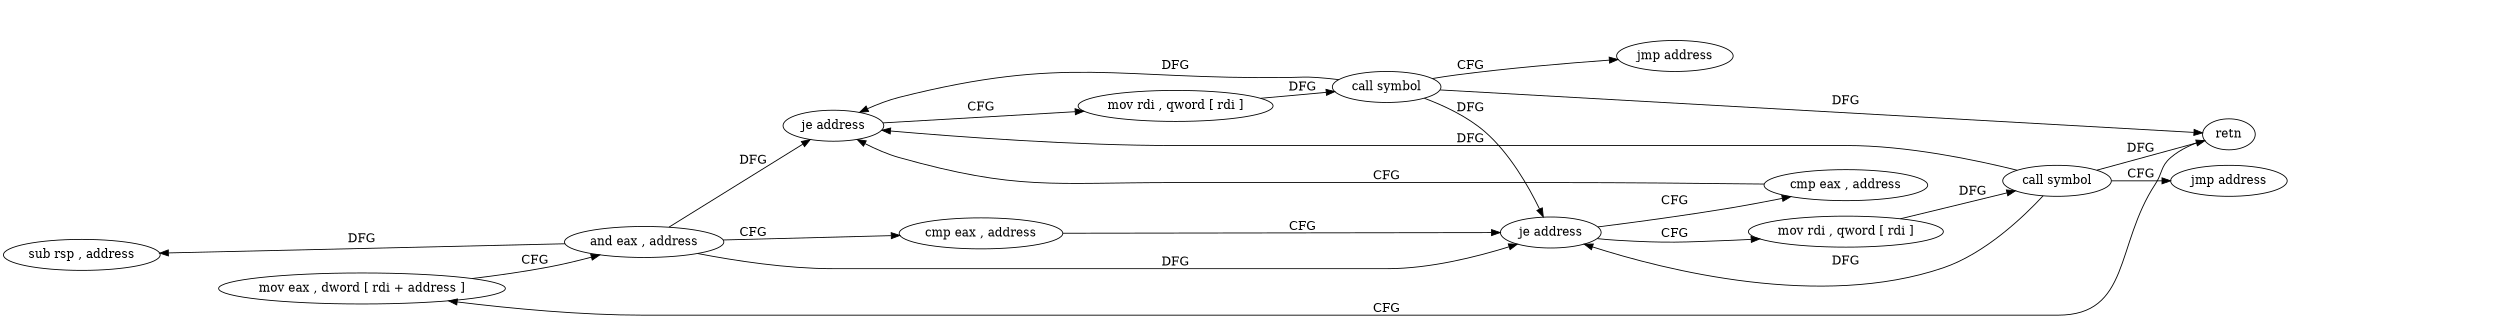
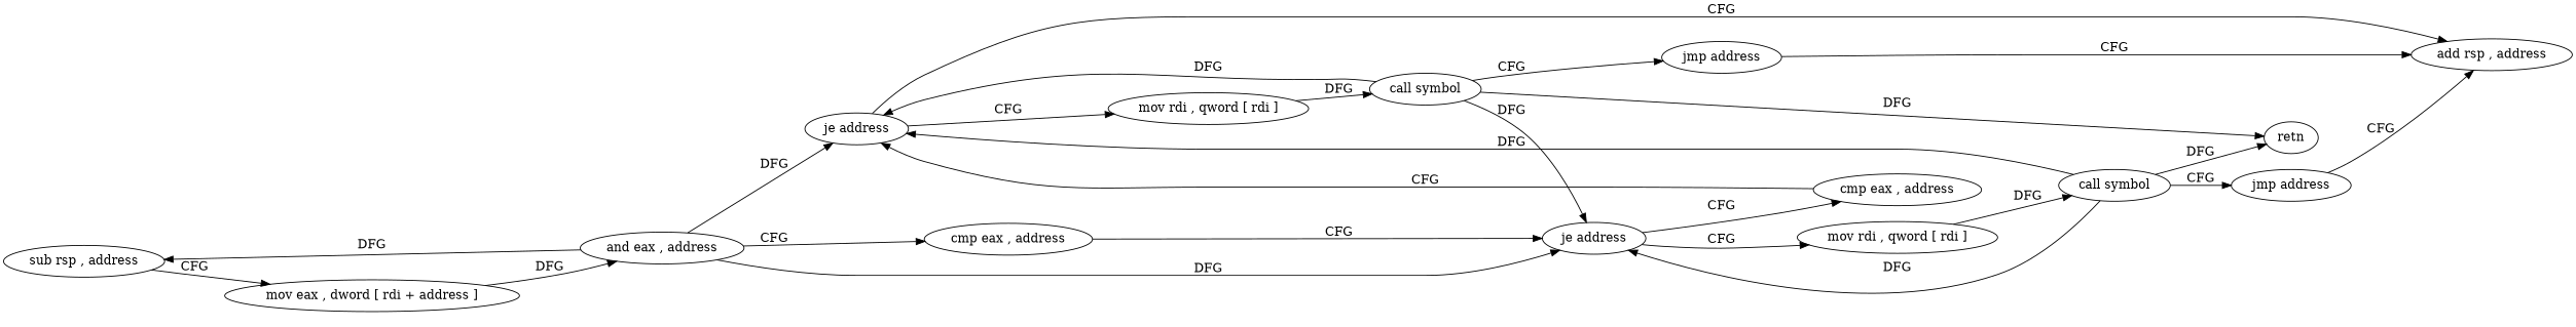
  digraph {
    rankdir=LR
    n1 [label="sub rsp , address"]
    n2 [label="mov eax , dword [ rdi + address ]"]
    n3 [label="and eax , address"]
    n4 [label="cmp eax , address"]
    n5 [label="je address"]
    n6 [label="je address"]
    n7 [label="mov rdi , qword [ rdi ]"]
    n8 [label="cmp eax , address"]
+   n9 [label="add rsp , address"]
    n10 [label="mov rdi , qword [ rdi ]"]
    n11 [label=retn]
    n12 [label="call symbol"]
    n13 [label="jmp address"]
    n14 [label="call symbol"]
    n15 [label="jmp address"]
-   n11 -> n2 [label=CFG]
-   n2 -> n3 [label=CFG]
+   n1 -> n2 [label=CFG]
+   n2 -> n3 [label=DFG]
    n3 -> n1 [label=DFG]
    n3 -> n4 [label=CFG]
    n3 -> n5 [label=DFG]
    n3 -> n6 [label=DFG]
    n4 -> n5 [label=CFG]
    n5 -> n7 [label=CFG]
    n5 -> n8 [label=CFG]
+   n6 -> n9 [label=CFG]
    n6 -> n10 [label=CFG]
    n7 -> n12 [label=DFG]
    n8 -> n6 [label=CFG]
    n10 -> n14 [label=DFG]
    n12 -> n5 [label=DFG]
    n12 -> n6 [label=DFG]
    n12 -> n11 [label=DFG]
    n12 -> n13 [label=CFG]
+   n13 -> n9 [label=CFG]
    n14 -> n5 [label=DFG]
    n14 -> n6 [label=DFG]
    n14 -> n11 [label=DFG]
    n14 -> n15 [label=CFG]
+   n15 -> n9 [label=CFG]
  }
